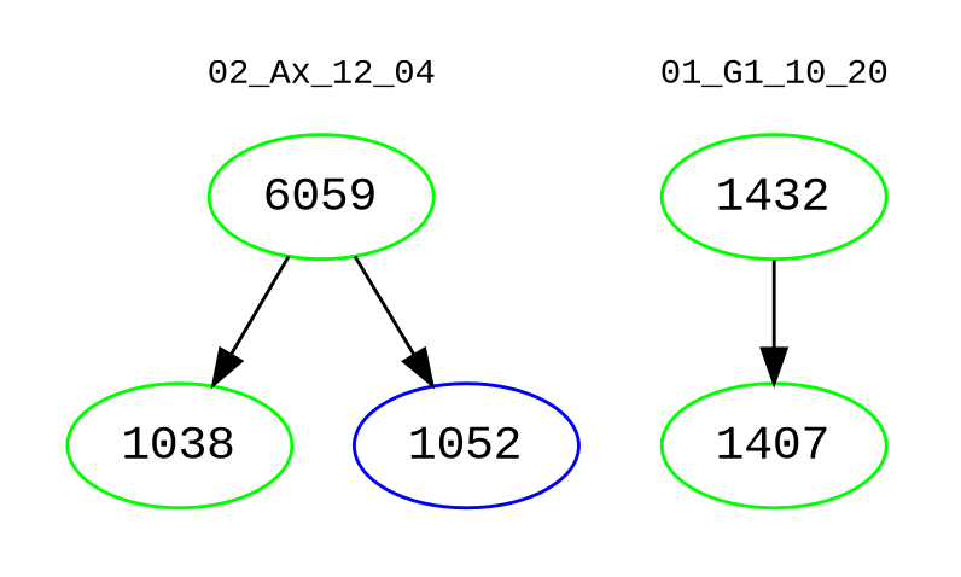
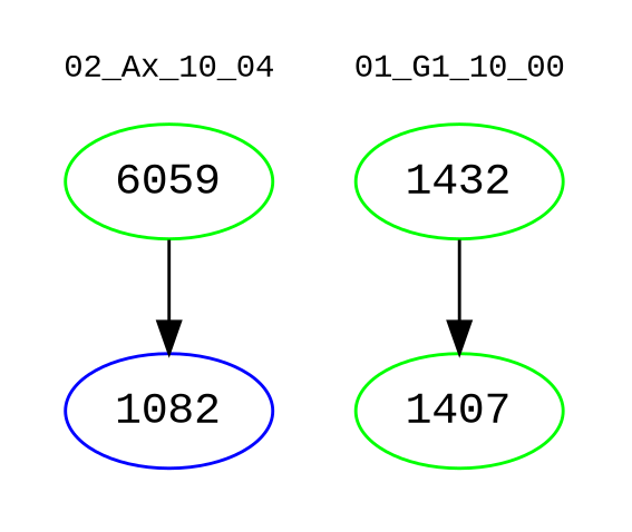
  digraph {
    fontname="Liberation Mono"
    node [color=green fontname="Liberation Mono"]
    edge [color=black fontname="Liberation Mono"]
    n1 [label=6059]
-   n2 [label=1038]
-   n3 [color=blue label=1052]
+   n3 [color=blue label=1082]
    n4 [label=1432]
    n5 [label=1407]
    subgraph cluster_1 {
      color=white
      fontsize=10
-     label="02_Ax_12_04"
+     label="02_Ax_10_04"
      n1
-     n2
      n3
    }
    subgraph cluster_2 {
      color=white
      fontsize=10
-     label="01_G1_10_20"
+     label="01_G1_10_00"
      n4
      n5
    }
-   n1 -> n2
    n1 -> n3
    n4 -> n5
  }
